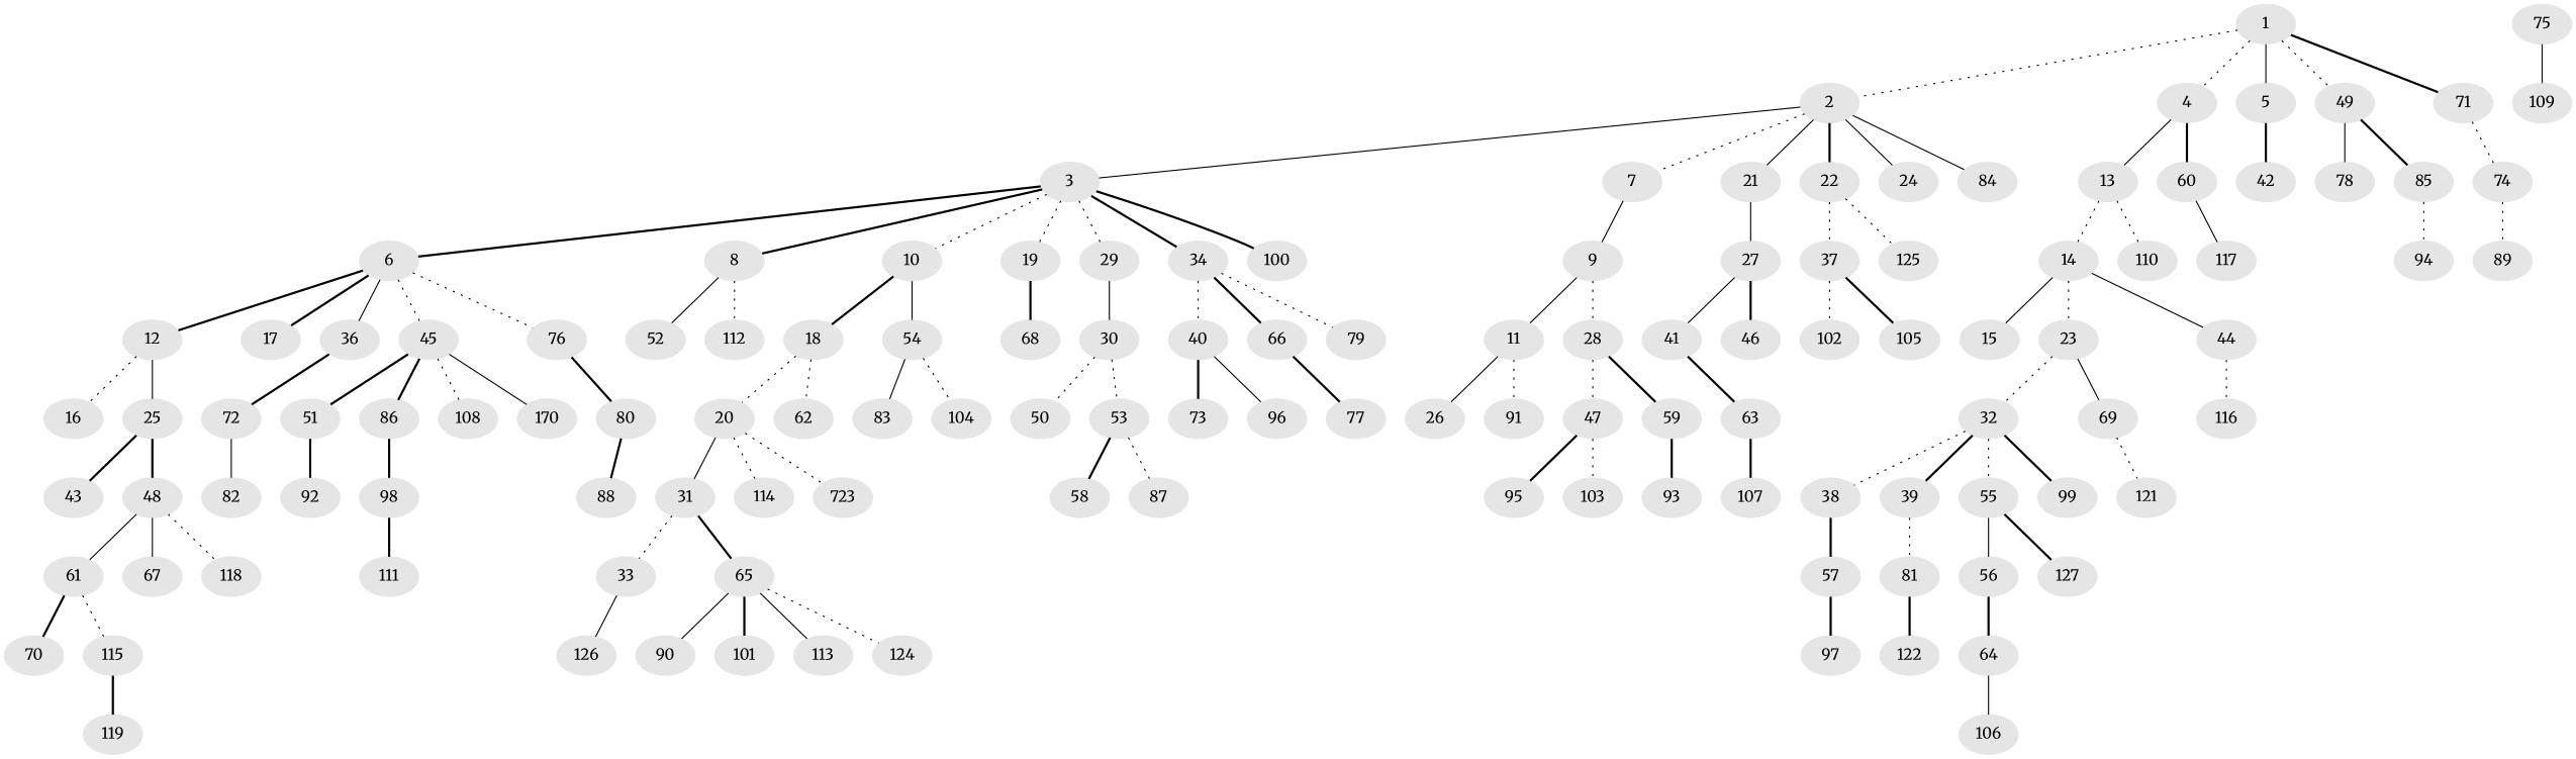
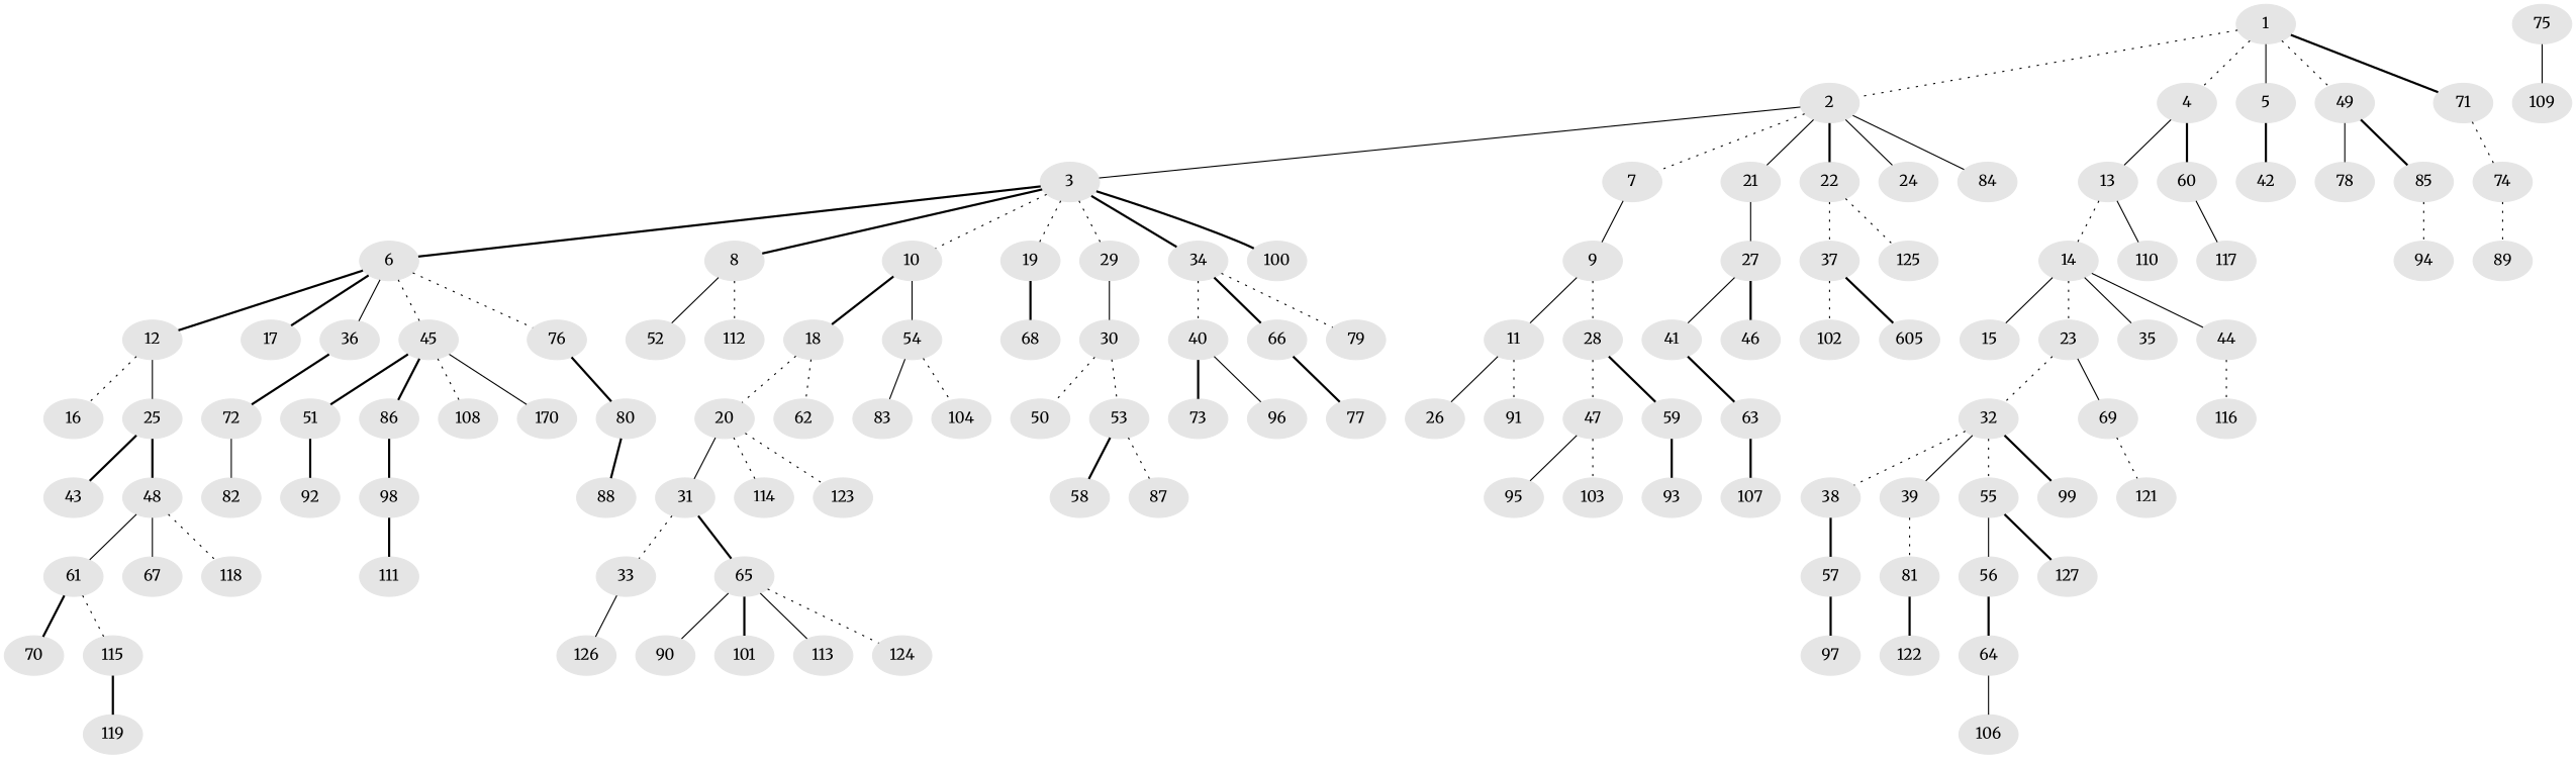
  graph {
    fontname=Merriweather
    node [color=gray90 fontname=Merriweather style=filled]
    edge [fontname=Merriweather style=dotted]
    1
    2
    4
    5
    49
    71
    3
    7
    21
    22
    24
    84
    13
    60
    42
    78
    85
    74
    6
    8
    10
    19
    29
    34
    100
    9
    27
    37
    125
    12
    17
    36
    45
    76
    52
    112
    18
    54
    68
    30
    40
    66
    79
    14
    110
    117
    16
    25
    72
    51
    86
    108
    n53 [label=170]
    80
    11
    28
    26
    91
    47
    59
    20
    62
    83
    104
    43
    48
    15
    23
+   35
    44
    32
    69
    116
    31
    114
-   123 [label=723]
+   123
    33
    65
    41
    46
    102
-   105
+   105 [label=605]
    38
    39
    55
    99
    121
    75
    109
    61
    67
    118
    63
    95
    103
    93
    50
    53
    58
    87
    126
    90
    101
    113
    124
    57
    81
    56
    127
    73
    96
    77
    82
    97
    122
    107
    92
    98
    70
    115
    94
    64
    106
    119
    89
    88
    111
    1 -- 2
    1 -- 4
    1 -- 5 [style=solid]
    1 -- 49
    1 -- 71 [style=bold]
    2 -- 3 [style=solid]
    2 -- 7
    2 -- 21 [style=solid]
    2 -- 22 [style=bold]
    2 -- 24 [style=solid]
    2 -- 84 [style=solid]
    4 -- 13 [style=solid]
    4 -- 60 [style=bold]
    5 -- 42 [style=bold]
    49 -- 78 [style=solid]
    49 -- 85 [style=bold]
    71 -- 74
    3 -- 6 [style=bold]
    3 -- 8 [style=bold]
    3 -- 10
    3 -- 19
    3 -- 29
    3 -- 34 [style=bold]
    3 -- 100 [style=bold]
    7 -- 9 [style=solid]
    21 -- 27 [style=solid]
    22 -- 37
    22 -- 125
    13 -- 14
-   13 -- 110
+   13 -- 110 [style=solid]
    60 -- 117 [style=solid]
    85 -- 94
    74 -- 89
    6 -- 12 [style=bold]
    6 -- 17 [style=bold]
    6 -- 36 [style=solid]
    6 -- 45
    6 -- 76
    8 -- 52 [style=solid]
    8 -- 112
    10 -- 18 [style=bold]
    10 -- 54 [style=solid]
    19 -- 68 [style=bold]
    29 -- 30 [style=solid]
    34 -- 40
    34 -- 66 [style=bold]
    34 -- 79
    9 -- 11 [style=solid]
    9 -- 28
    27 -- 41 [style=solid]
    27 -- 46 [style=bold]
    37 -- 102
    37 -- 105 [style=bold]
    12 -- 16
    12 -- 25 [style=solid]
    36 -- 72 [style=bold]
    45 -- 51 [style=bold]
    45 -- 86 [style=bold]
    45 -- 108
    45 -- n53 [style=solid]
    76 -- 80 [style=bold]
    18 -- 20
    18 -- 62
    54 -- 83 [style=solid]
    54 -- 104
    30 -- 50
    30 -- 53
    40 -- 73 [style=bold]
    40 -- 96 [style=solid]
    66 -- 77 [style=bold]
    14 -- 15 [style=solid]
    14 -- 23
+   14 -- 35 [style=solid]
    14 -- 44 [style=solid]
    25 -- 43 [style=bold]
    25 -- 48 [style=bold]
    72 -- 82 [style=solid]
    51 -- 92 [style=bold]
    86 -- 98 [style=bold]
    80 -- 88 [style=bold]
    11 -- 26 [style=solid]
    11 -- 91
    28 -- 47
    28 -- 59 [style=bold]
-   47 -- 95 [style=bold]
+   47 -- 95 [style=solid]
    47 -- 103
    59 -- 93 [style=bold]
    20 -- 31 [style=solid]
    20 -- 114
    20 -- 123
    48 -- 61 [style=solid]
    48 -- 67 [style=solid]
    48 -- 118
    23 -- 32
    23 -- 69 [style=solid]
    44 -- 116
    32 -- 38
-   32 -- 39 [style=bold]
+   32 -- 39 [style=solid]
    32 -- 55
    32 -- 99 [style=bold]
    69 -- 121
    31 -- 33
    31 -- 65 [style=bold]
    33 -- 126 [style=solid]
    65 -- 90 [style=solid]
    65 -- 101 [style=bold]
    65 -- 113 [style=solid]
    65 -- 124
    41 -- 63 [style=bold]
    38 -- 57 [style=bold]
    39 -- 81
    55 -- 56 [style=solid]
    55 -- 127 [style=bold]
    75 -- 109 [style=solid]
    61 -- 70 [style=bold]
    61 -- 115
    63 -- 107 [style=bold]
    53 -- 58 [style=bold]
    53 -- 87
    57 -- 97 [style=bold]
    81 -- 122 [style=bold]
    56 -- 64 [style=bold]
    98 -- 111 [style=bold]
    115 -- 119 [style=bold]
    64 -- 106 [style=solid]
  }
